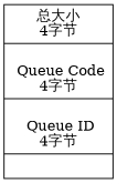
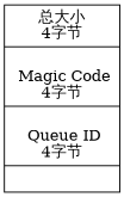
  digraph {
    rankdir=RL
-   n1 [label="总大小\n4字节|\n               Queue Code\n4字节|\n               Queue ID\n4字节|\n               " shape=record]
+   n1 [label="总大小\n4字节|\n               Magic Code\n4字节|\n               Queue ID\n4字节|\n               " shape=record]
  }
